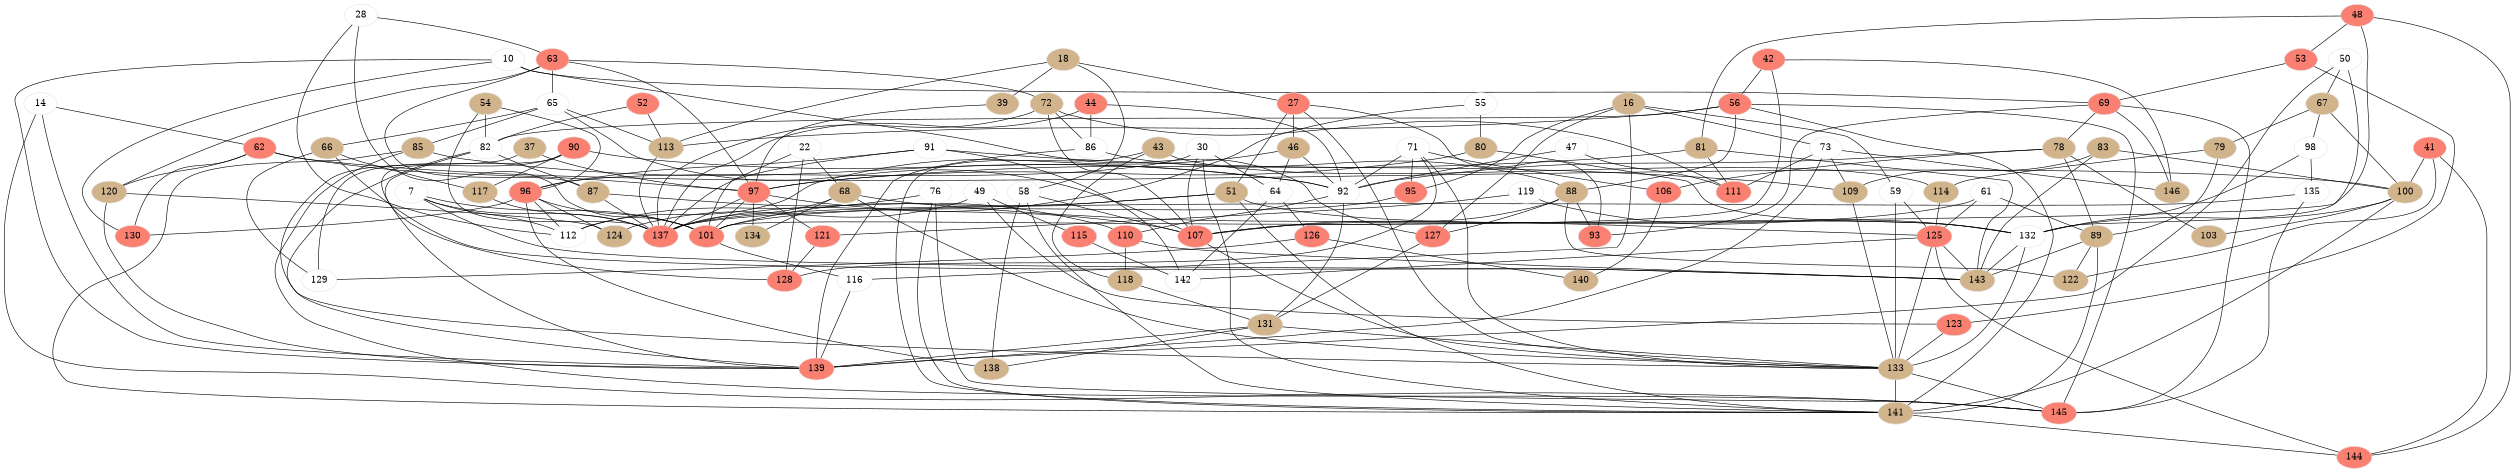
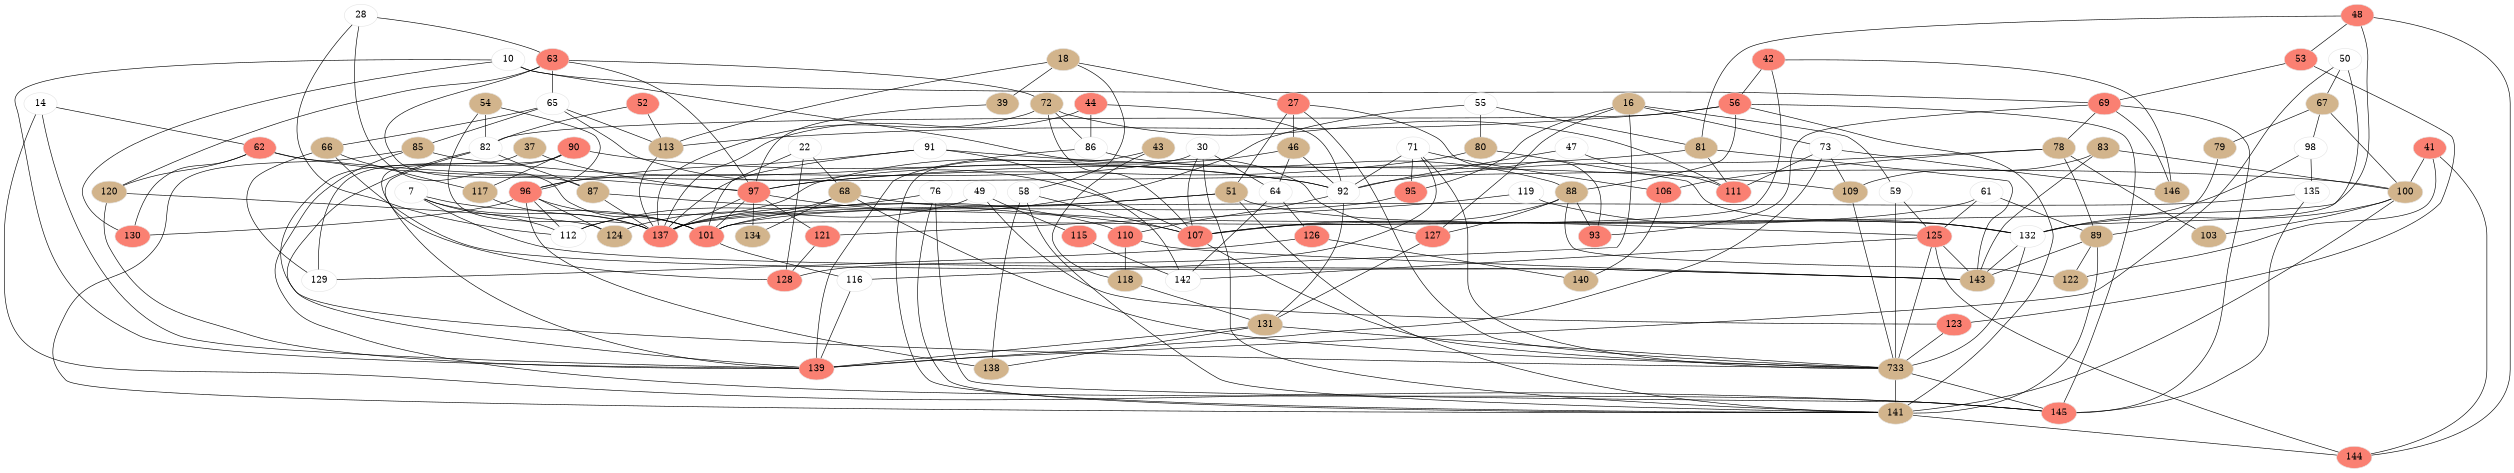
  graph {
    node [color=gray90 fillcolor=tan style=filled]
    101 [fillcolor=salmon super="+24+38"]
    116 [fillcolor=white]
    7 [fillcolor=white]
    112 [fillcolor=white]
    137 [fillcolor=salmon super="+25+136"]
    143 [super="+19"]
    10 [fillcolor=white super="+4"]
    69 [fillcolor=salmon]
    127 [fillcolor=salmon]
    130 [fillcolor=salmon super="+23"]
    139 [fillcolor=salmon super="+1"]
    145 [fillcolor=salmon super="+29"]
    93 [fillcolor=salmon]
    146
    78
    131 [super="+9+77"]
    14 [fillcolor=white]
    62 [fillcolor=salmon]
    97 [fillcolor=salmon super="+21+57"]
    100 [super="+60"]
    120
    16
    59 [fillcolor=white]
    73 [fillcolor=white super="+35"]
    95 [fillcolor=salmon]
-   133 [super="+33+74+108"]
+   133 [super="+33+74+108" label=733]
    125 [fillcolor=salmon super="+104+105"]
    111 [fillcolor=salmon]
    109
    27 [fillcolor=salmon]
    18
    39
    58 [fillcolor=white]
    113
    46
    51 [super="+40"]
    107 [fillcolor=salmon super="+26"]
    141 [super="+84"]
    138
    22 [fillcolor=white]
    68
    128 [fillcolor=salmon super="+34"]
    134
    64 [fillcolor=white]
    92 [fillcolor=white super="+15+11"]
    132 [fillcolor=white super="+20+70"]
    28 [fillcolor=white]
    63 [fillcolor=salmon]
    65 [fillcolor=white super="+5"]
    72
    87
    30 [fillcolor=white]
    96 [fillcolor=salmon super="+8+45"]
    126 [fillcolor=salmon]
    142 [fillcolor=white]
    124
    144 [fillcolor=salmon]
    121 [fillcolor=salmon]
    37
    103
    41 [fillcolor=salmon]
    122
    42 [fillcolor=salmon]
    56 [fillcolor=salmon]
    82 [fillcolor=white super="+75"]
    88
    43
-   114
    118
    44 [fillcolor=salmon]
    86 [fillcolor=white]
    110 [fillcolor=salmon]
    47 [fillcolor=white]
    48 [fillcolor=salmon]
    53 [fillcolor=salmon]
    81
    123 [fillcolor=salmon]
    49 [fillcolor=white]
    115 [fillcolor=salmon]
    50 [fillcolor=white]
    67
    79
    98 [fillcolor=white]
    52 [fillcolor=salmon]
    54
    55 [fillcolor=white]
    80
    89 [super="+6+3"]
    61 [fillcolor=white]
    66
    85
    129 [fillcolor=white]
    140
    117
    135 [fillcolor=white]
    106 [fillcolor=salmon]
    71 [fillcolor=white super="+32"]
    76 [fillcolor=white]
    83
    90 [fillcolor=salmon]
    91 [fillcolor=white]
    119 [fillcolor=white]
    101 -- 116
    116 -- 139
    7 -- 101
    7 -- 112
    7 -- 137
    7 -- 143
    10 -- 69
    10 -- 127 [weight=2]
    10 -- 130
    10 -- 139
    69 -- 145
    69 -- 93
    69 -- 146
    69 -- 78
    127 -- 131
    78 -- 92
    78 -- 103
    78 -- 89
    78 -- 106
    131 -- 139 [weight=2]
    131 -- 133
    131 -- 138
    14 -- 139
    14 -- 145
    14 -- 62
    62 -- 130 [weight=2]
    62 -- 97
    62 -- 100
    62 -- 120
    97 -- 101
    97 -- 137 [weight=2]
    97 -- 107
    97 -- 134
    97 -- 121
    100 -- 141 [weight=2]
    100 -- 132
    100 -- 103
    120 -- 139
    120 -- 124
    16 -- 116
    16 -- 127
    16 -- 59
    16 -- 73
    16 -- 95
    59 -- 133
    59 -- 125
    73 -- 139
    73 -- 146
    73 -- 111
    73 -- 109
    95 -- 101
    133 -- 145
    133 -- 141 [weight=2]
    125 -- 143 [weight=3]
    125 -- 133
    125 -- 142
    125 -- 144
    109 -- 133
    27 -- 93
    27 -- 133
    27 -- 46
    27 -- 51
    18 -- 27
    18 -- 39
    18 -- 58
    18 -- 113
    39 -- 97
    58 -- 107
    58 -- 141
    58 -- 138
    113 -- 137
    46 -- 112
    46 -- 64
    46 -- 92
    51 -- 101
    51 -- 137
    51 -- 141
    51 -- 132
    107 -- 133
    141 -- 144
    22 -- 101
    22 -- 68
    22 -- 128
    68 -- 137
    68 -- 133 [weight=2]
    68 -- 125
    68 -- 134
    64 -- 126
    64 -- 142
    92 -- 131
    92 -- 110
    132 -- 143 [weight=3]
    132 -- 133 [weight=5]
    28 -- 101
    28 -- 112
    28 -- 63
    63 -- 97
    63 -- 120
    63 -- 65
    63 -- 72
    63 -- 87
    65 -- 113
    65 -- 107
    65 -- 66
    65 -- 85
    72 -- 137
    72 -- 111
    72 -- 107
    72 -- 86
    87 -- 137
    87 -- 110
    30 -- 107
    30 -- 141
    30 -- 64
    30 -- 96
    96 -- 101 [weight=2]
    96 -- 112
    96 -- 130
    96 -- 138
    96 -- 124
    126 -- 129
    126 -- 140
    121 -- 128
    37 -- 139
    37 -- 97
    41 -- 100
    41 -- 144
    41 -- 122
    42 -- 101
    42 -- 146
    42 -- 56
    56 -- 145 [weight=2]
    56 -- 113
    56 -- 141
    56 -- 82 [weight=2]
    56 -- 88
    82 -- 133
    82 -- 128 [weight=2]
    82 -- 87
    88 -- 127
    88 -- 93
    88 -- 107
    88 -- 122
    43 -- 141
-   43 -- 114
    43 -- 118
-   114 -- 125
    118 -- 131
    44 -- 137
    44 -- 92
    44 -- 86
    86 -- 139
    86 -- 88
    110 -- 143
    110 -- 118
    47 -- 111
    47 -- 92
    48 -- 107
    48 -- 144
    48 -- 53
    48 -- 81
    53 -- 69
    53 -- 123
    81 -- 143
    81 -- 97
    81 -- 111
    123 -- 133 [weight=2]
    49 -- 124
    49 -- 123
    49 -- 115
    115 -- 142
    50 -- 139
    50 -- 132
    50 -- 67
    67 -- 100
    67 -- 79
    67 -- 98
-   79 -- 114
    79 -- 89
    98 -- 132
    98 -- 135
    52 -- 113
    52 -- 82
    54 -- 137
    54 -- 96
    54 -- 82
    55 -- 137
+   55 -- 81
    55 -- 80
    80 -- 97
    80 -- 132
    89 -- 143
    89 -- 141
    89 -- 122
    61 -- 125
    61 -- 107
    61 -- 89
    66 -- 143
    66 -- 129
    66 -- 117
    85 -- 145
    85 -- 141
    85 -- 92
    117 -- 137
    135 -- 137
    135 -- 145
    106 -- 140
    71 -- 95
    71 -- 133
    71 -- 128
    71 -- 92
    71 -- 106
    76 -- 112
    76 -- 145
    76 -- 141
    83 -- 143
    83 -- 100
    83 -- 109
    90 -- 139
    90 -- 92
    90 -- 129
    90 -- 117
    91 -- 137
    91 -- 109
    91 -- 96
    91 -- 142
    119 -- 132
    119 -- 121
  }
